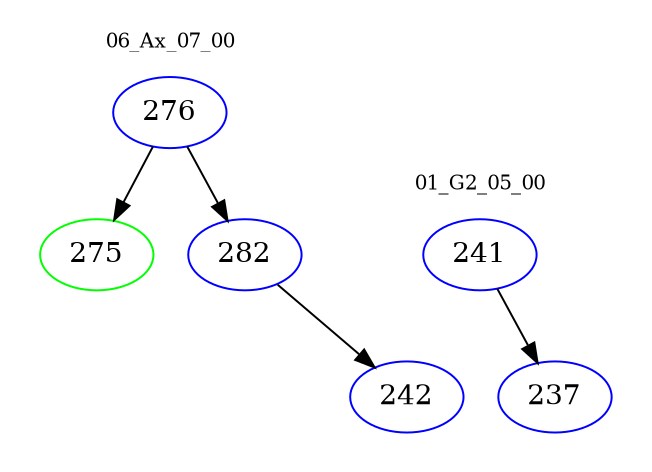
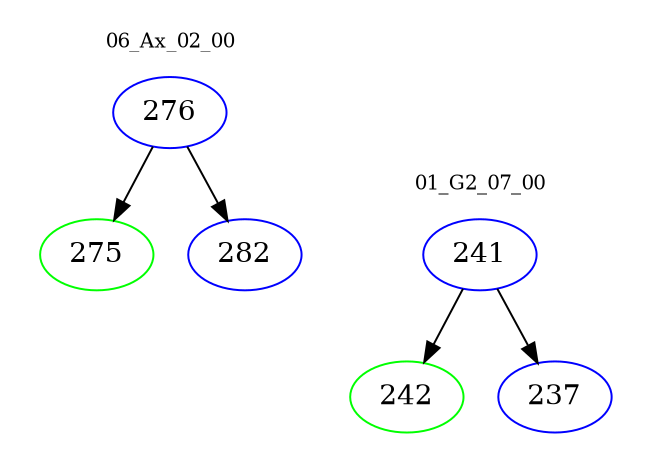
  digraph {
    node [color=blue]
    edge [color=black]
    n1 [label=276]
    n2 [color=green label=275]
    n3 [label=282]
    n4 [label=241]
    n5 [label=237]
-   n6 [label=242]
+   n6 [color=green label=242]
    subgraph cluster_1 {
      color=white
      fontsize=10
-     label="06_Ax_07_00"
+     label="06_Ax_02_00"
      n1
      n2
      n3
    }
    subgraph cluster_2 {
      color=white
      fontsize=10
-     label="01_G2_05_00"
+     label="01_G2_07_00"
      n4
      n5
      n6
    }
    n1 -> n2
    n1 -> n3
    n4 -> n5
-   n3 -> n6
+   n4 -> n6
  }
